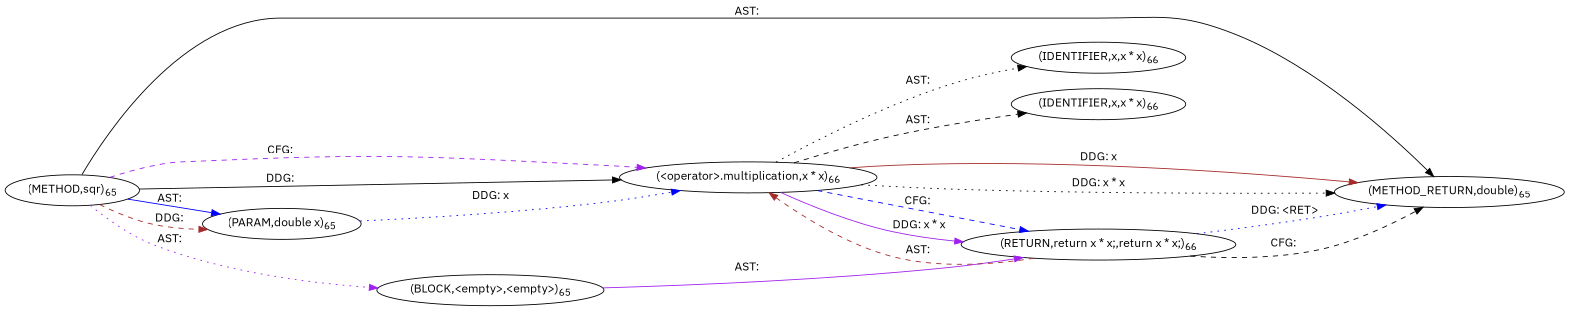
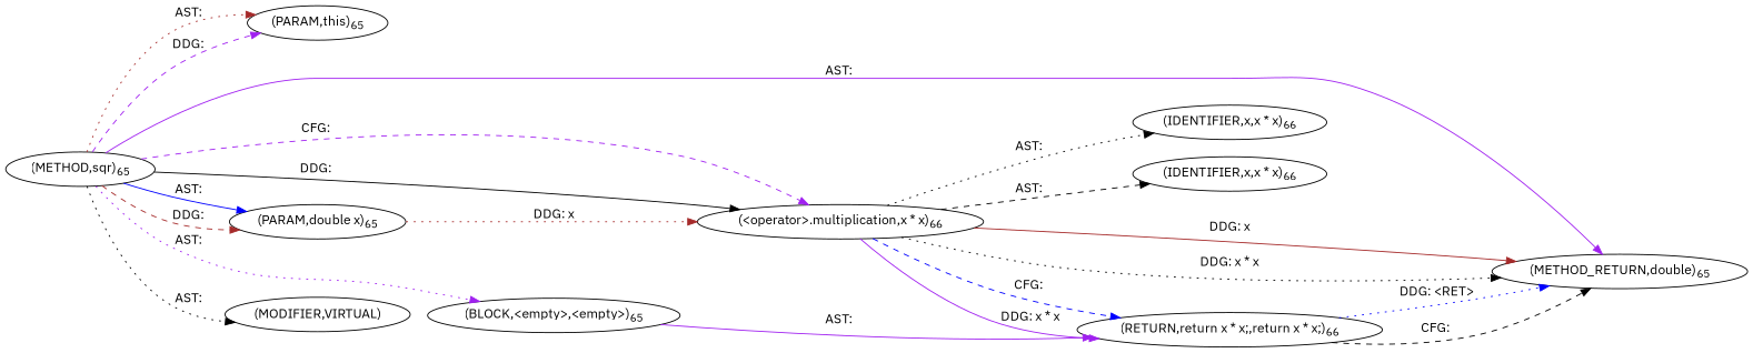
  digraph {
    fontname="IBM Plex Sans"
    rankdir=LR
    node [fontname="IBM Plex Sans"]
    edge [color=black fontname="IBM Plex Sans" style=dotted]
    n1 [label=<(METHOD,sqr)<SUB>65</SUB>>]
+   n2 [label=<(PARAM,this)<SUB>65</SUB>>]
    n3 [label=<(PARAM,double x)<SUB>65</SUB>>]
    n4 [label=<(BLOCK,&lt;empty&gt;,&lt;empty&gt;)<SUB>65</SUB>>]
    n5 [label=<(&lt;operator&gt;.multiplication,x * x)<SUB>66</SUB>>]
+   n6 [label=<(MODIFIER,VIRTUAL)>]
    n7 [label=<(METHOD_RETURN,double)<SUB>65</SUB>>]
    n8 [label=<(RETURN,return x * x;,return x * x;)<SUB>66</SUB>>]
    n9 [label=<(IDENTIFIER,x,x * x)<SUB>66</SUB>>]
    n10 [label=<(IDENTIFIER,x,x * x)<SUB>66</SUB>>]
+   n1 -> n2 [color=brown label="AST: "]
+   n1 -> n2 [color=purple label="DDG: " style=dashed]
    n1 -> n3 [color=blue label="AST: " style=solid]
    n1 -> n3 [color=brown label="DDG: " style=dashed]
    n1 -> n4 [color=purple label="AST: "]
    n1 -> n5 [color=purple label="CFG: " style=dashed]
    n1 -> n5 [label="DDG: " style=solid]
-   n1 -> n7 [label="AST: " style=solid]
-   n3 -> n5 [color=blue label="DDG: x"]
+   n1 -> n6 [label="AST: "]
+   n1 -> n7 [color=purple label="AST: " style=solid]
+   n3 -> n5 [color=brown label="DDG: x"]
    n4 -> n8 [color=purple label="AST: " style=solid]
    n5 -> n7 [color=brown label="DDG: x" style=solid]
    n5 -> n7 [label="DDG: x * x"]
    n5 -> n8 [color=blue label="CFG: " style=dashed]
    n5 -> n8 [color=purple label="DDG: x * x" style=solid]
    n5 -> n9 [label="AST: "]
    n5 -> n10 [label="AST: " style=dashed]
-   n8 -> n5 [color=brown label="AST: " style=dashed]
    n8 -> n7 [label="CFG: " style=dashed]
    n8 -> n7 [color=blue label="DDG: &lt;RET&gt;"]
  }
